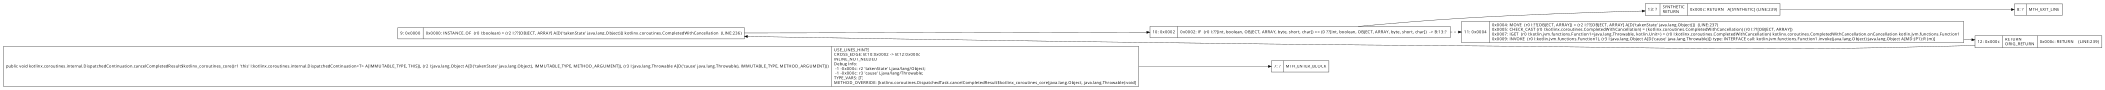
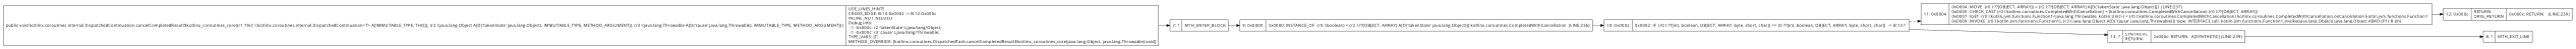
  digraph {
    fontname="Open Sans"
    rankdir=LR
    node [fontname="Open Sans" shape=record]
    edge [fontname="Open Sans"]
    n1 [label="{7\:\ ?|MTH_ENTER_BLOCK\l}"]
    n2 [label="{9\:\ 0x0000|0x0000: INSTANCE_OF  (r0 I:boolean) = (r2 I:??[OBJECT, ARRAY] A[D('takenState' java.lang.Object)]) kotlinx.coroutines.CompletedWithCancellation  (LINE:236)\l}"]
    n3 [label="{10\:\ 0x0002|0x0002: IF  (r0 I:??[int, boolean, OBJECT, ARRAY, byte, short, char]) == (0 ??[int, boolean, OBJECT, ARRAY, byte, short, char])  \-\> B:13:? \l}"]
    n4 [label="{11\:\ 0x0004|0x0004: MOVE  (r0 I:??[OBJECT, ARRAY]) = (r2 I:??[OBJECT, ARRAY] A[D('takenState' java.lang.Object)])  (LINE:237)\l0x0005: CHECK_CAST (r0 I:kotlinx.coroutines.CompletedWithCancellation) = (kotlinx.coroutines.CompletedWithCancellation) (r0 I:??[OBJECT, ARRAY]) \l0x0007: IGET  (r0 I:kotlin.jvm.functions.Function1\<java.lang.Throwable, kotlin.Unit\>) = (r0 I:kotlinx.coroutines.CompletedWithCancellation) kotlinx.coroutines.CompletedWithCancellation.onCancellation kotlin.jvm.functions.Function1 \l0x0009: INVOKE  (r0 I:kotlin.jvm.functions.Function1), (r3 I:java.lang.Object A[D('cause' java.lang.Throwable)]) type: INTERFACE call: kotlin.jvm.functions.Function1.invoke(java.lang.Object):java.lang.Object A[MD:(P1):R (m)]\l}"]
    n5 [label="{13\:\ ?|SYNTHETIC\lRETURN\l|0x000c: RETURN   A[SYNTHETIC] (LINE:239)\l}"]
    n6 [label="{12\:\ 0x000c|RETURN\lORIG_RETURN\l|0x000c: RETURN    (LINE:239)\l}"]
    n7 [label="{8\:\ ?|MTH_EXIT_LINE\l}"]
    n8 [label="{public void kotlinx.coroutines.internal.DispatchedContinuation.cancelCompletedResult$kotlinx_coroutines_core((r1 'this' I:kotlinx.coroutines.internal.DispatchedContinuation\<T\> A[IMMUTABLE_TYPE, THIS]), (r2 I:java.lang.Object A[D('takenState' java.lang.Object), IMMUTABLE_TYPE, METHOD_ARGUMENT]), (r3 I:java.lang.Throwable A[D('cause' java.lang.Throwable), IMMUTABLE_TYPE, METHOD_ARGUMENT]))  | USE_LINES_HINTS\lCROSS_EDGE: B:10:0x0002 \-\> B:12:0x000c\lINLINE_NOT_NEEDED\lDebug Info:\l  \-1 \-0x000c: r2 'takenState' Ljava\/lang\/Object;\l  \-1 \-0x000c: r3 'cause' Ljava\/lang\/Throwable;\lTYPE_VARS: [T]\lMETHOD_OVERRIDE: [kotlinx.coroutines.DispatchedTask.cancelCompletedResult$kotlinx_coroutines_core(java.lang.Object, java.lang.Throwable):void]\l}"]
-   n6 -> n2
+   n1 -> n2
    n2 -> n3
    n3 -> n4 [style=dashed]
    n3 -> n5
    n4 -> n6
    n5 -> n7
    n8 -> n1
  }
